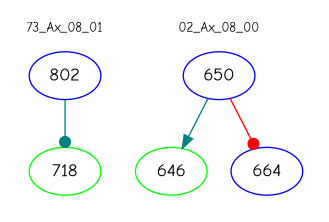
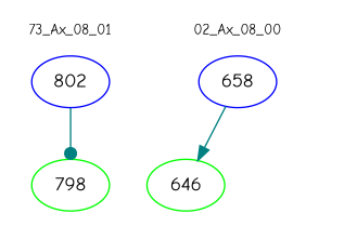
  digraph {
    fontname="Comic Neue"
    node [color=blue fontname="Comic Neue"]
    edge [arrowhead=dot color=teal fontname="Comic Neue"]
    n1 [label=802]
-   n2 [color=green label=718]
-   n3 [label=650]
+   n2 [color=green label=798]
+   n3 [label=658]
    n4 [color=green label=646]
-   n5 [label=664]
    subgraph cluster_1 {
      color=white
      fontsize=10
      label="73_Ax_08_01"
      n1
      n2
    }
    subgraph cluster_2 {
      color=white
      fontsize=10
      label="02_Ax_08_00"
      n3
      n4
-     n5
    }
    n1 -> n2
    n3 -> n4 [arrowhead=normal]
-   n3 -> n5 [color=red]
  }
